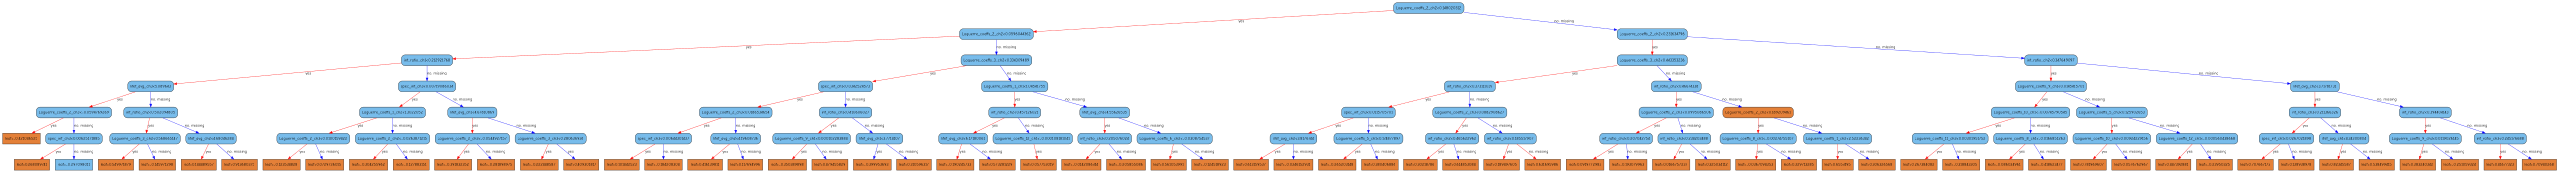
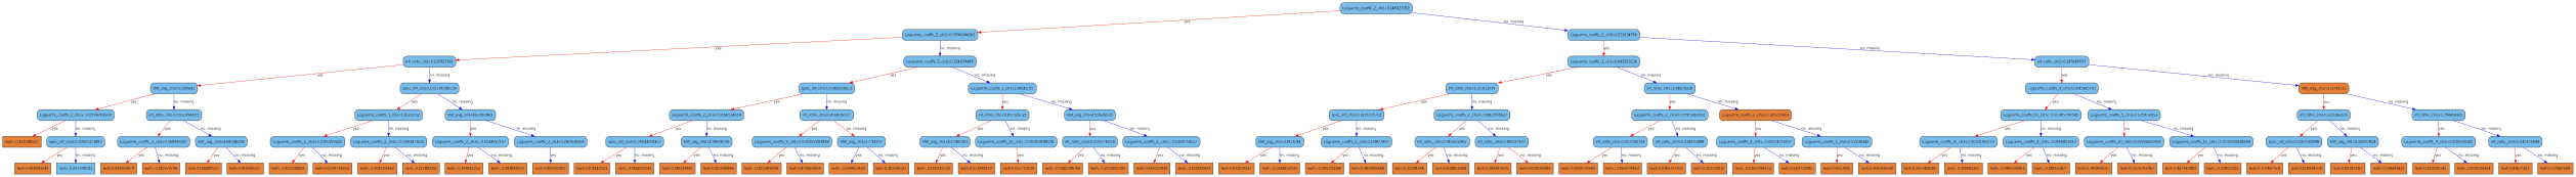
  digraph {
    fontname="Comic Neue"
    rankdir=TB
    node [fillcolor="#78bceb" fontname="Comic Neue" shape=box style="filled, rounded"]
    edge [color="#FF0000" fontname="Comic Neue"]
    n1 [height=0.5 label="Laguerre_coeffs_2_ch2<0.148020312" width=3.1076]
    n2 [height=0.5 label="Laguerre_coeffs_2_ch2<0.0596044362" width=3.2014]
    n3 [height=0.5 label="Laguerre_coeffs_2_ch2<0.231634796" width=3.1076]
    n4 [height=0.5 label="int_ratio_ch1<0.212921768" width=2.3264]
    n5 [height=0.5 label="Laguerre_coeffs_3_ch2<0.334309489" width=3.1076]
    n6 [height=0.5 label="Laguerre_coeffs_3_ch2<0.443353236" width=3.1076]
    n7 [height=0.5 label="int_ratio_ch2<0.347649097" width=2.3264]
    n8 [height=0.5 label="lifet_avg_ch3<5.089643" width=2.0764]
    n9 [height=0.5 label="spec_int_ch3<0.00719086034" width=2.5035]
    n10 [height=0.5 label="spec_int_ch1<0.0342524573" width=2.4097]
    n11 [height=0.5 label="Laguerre_coeffs_1_ch1<1.04541755" width=3.0139]
    n12 [height=0.5 label="int_ratio_ch2<0.373111039" width=2.3264]
    n13 [height=0.5 label="int_ratio_ch2<0.46674338" width=2.2326]
    n14 [height=0.5 label="Laguerre_coeffs_9_ch1<0.0145415701" width=3.2014]
-   n15 [height=0.5 label="lifet_avg_ch2<3.71781731" width=2.2639]
+   n15 [fillcolor="#e48038" height=0.5 label="lifet_avg_ch2<3.71781731" width=2.2639]
    n16 [height=0.5 label="Laguerre_coeffs_2_ch3<-0.0594769269" width=3.2639]
    n17 [height=0.5 label="int_ratio_ch2<0.502094805" width=2.3264]
    n18 [height=0.5 label="Laguerre_coeffs_1_ch2<1.3022052" width=2.9201]
    n19 [height=0.5 label="lifet_avg_ch1<4.67810869" width=2.2639]
    n20 [height=0.5 label="Laguerre_coeffs_2_ch3<0.0186534654" width=3.2014]
    n21 [height=0.5 label="int_ratio_ch1<0.410606027" width=2.3264]
    n22 [height=0.5 label="int_ratio_ch2<0.457126021" width=2.3264]
    n23 [height=0.5 label="lifet_avg_ch1<4.55626535" width=2.2639]
    n24 [height=0.5 label="spec_int_ch3<0.0115705701" width=2.4097]
    n25 [height=0.5 label="Laguerre_coeffs_2_ch3<0.0882908627" width=3.2014]
    n26 [height=0.5 label="Laguerre_coeffs_2_ch3<0.0995086506" width=3.2014]
    n27 [fillcolor="#e48038" height=0.5 label="Laguerre_coeffs_2_ch2<0.189209461" width=3.1076]
    n28 [height=0.5 label="Laguerre_coeffs_10_ch1<-0.00745790545" width=3.4514]
    n29 [height=0.5 label="Laguerre_coeffs_5_ch3<0.125902653" width=3.1076]
    n30 [height=0.5 label="int_ratio_ch3<0.211366326" width=2.3264]
    n31 [height=0.5 label="int_ratio_ch2<0.394404143" width=2.3264]
    n32 [fillcolor="#e48038" height=0.5 label="leaf=-0.421046525" style=filled width=1.6701]
    n33 [height=0.5 label="spec_int_ch3<0.00625171885" width=2.5035]
    n34 [height=0.5 label="Laguerre_coeffs_3_ch2<0.568665147" width=3.1076]
    n35 [height=0.5 label="lifet_avg_ch2<4.68046284" width=2.2639]
    n36 [height=0.5 label="Laguerre_coeffs_2_ch3<0.0100159422" width=3.2014]
    n37 [height=0.5 label="Laguerre_coeffs_2_ch2<-0.0263871215" width=3.2639]
    n38 [height=0.5 label="Laguerre_coeffs_2_ch3<-0.0544927157" width=3.2639]
    n39 [height=0.5 label="Laguerre_coeffs_3_ch3<0.280636936" width=3.1076]
    n40 [height=0.5 label="spec_int_ch3<0.00644301437" width=2.5035]
    n41 [height=0.5 label="lifet_avg_ch2<4.19608736" width=2.2639]
    n42 [height=0.5 label="Laguerre_coeffs_9_ch1<0.000102283884" width=3.3889]
    n43 [height=0.5 label="lifet_avg_ch1<3.7714107" width=2.1701]
    n44 [height=0.5 label="lifet_avg_ch3<6.17180061" width=2.2639]
    n45 [height=0.5 label="Laguerre_coeffs_12_ch1<-0.000108181041" width=3.5451]
    n46 [height=0.5 label="int_ratio_ch3<0.205076024" width=2.3264]
    n47 [height=0.5 label="Laguerre_coeffs_6_ch2<-0.0308754537" width=3.2639]
    n48 [fillcolor="#e48038" height=0.5 label="leaf=0.268089741" style=filled width=1.6076]
    n49 [height=0.5 label="leaf=-0.297098011" style=filled width=1.6701]
    n50 [fillcolor="#e48038" height=0.5 label="leaf=0.549971879" style=filled width=1.6076]
    n51 [fillcolor="#e48038" height=0.5 label="leaf=-0.145971298" style=filled width=1.6701]
    n52 [fillcolor="#e48038" height=0.5 label="leaf=0.144489557" style=filled width=1.6076]
    n53 [fillcolor="#e48038" height=0.5 label="leaf=0.913680375" style=filled width=1.6076]
    n54 [fillcolor="#e48038" height=0.5 label="leaf=-0.123534828" style=filled width=1.6701]
    n55 [fillcolor="#e48038" height=0.5 label="leaf=0.0729736015" style=filled width=1.7014]
    n56 [fillcolor="#e48038" height=0.5 label="leaf=-0.304255962" style=filled width=1.6701]
    n57 [fillcolor="#e48038" height=0.5 label="leaf=-0.127883151" style=filled width=1.6701]
    n58 [fillcolor="#e48038" height=0.5 label="leaf=-0.391832352" style=filled width=1.6701]
    n59 [fillcolor="#e48038" height=0.5 label="leaf=-0.281898975" style=filled width=1.6701]
-   n60 [fillcolor="#e48038" height=0.5 label="leaf=-0.222448587" style=filled width=1.6701]
    n61 [fillcolor="#e48038" height=0.5 label="leaf=0.409301817" style=filled width=1.6076]
    n62 [fillcolor="#e48038" height=0.5 label="leaf=0.101442523" style=filled width=1.6076]
    n63 [fillcolor="#e48038" height=0.5 label="leaf=-0.184208304" style=filled width=1.6701]
    n64 [fillcolor="#e48038" height=0.5 label="leaf=0.416139811" style=filled width=1.6076]
    n65 [fillcolor="#e48038" height=0.5 label="leaf=0.117694996" style=filled width=1.6076]
    n66 [fillcolor="#e48038" height=0.5 label="leaf=-0.350389898" style=filled width=1.6701]
    n67 [fillcolor="#e48038" height=0.5 label="leaf=0.479455829" style=filled width=1.6076]
    n68 [fillcolor="#e48038" height=0.5 label="leaf=-0.399953693" style=filled width=1.6701]
    n69 [fillcolor="#e48038" height=0.5 label="leaf=0.310596317" style=filled width=1.6076]
    n70 [fillcolor="#e48038" height=0.5 label="leaf=-0.190245733" style=filled width=1.6701]
    n71 [fillcolor="#e48038" height=0.5 label="leaf=0.573281229" style=filled width=1.6076]
    n72 [fillcolor="#e48038" height=0.5 label="leaf=0.057753019" style=filled width=1.6076]
    n73 [fillcolor="#e48038" height=0.5 label="leaf=-0.0142086744" style=filled width=1.7639]
    n74 [fillcolor="#e48038" height=0.5 label="leaf=-0.205855086" style=filled width=1.6701]
    n75 [fillcolor="#e48038" height=0.5 label="leaf=0.561053991" style=filled width=1.6076]
    n76 [fillcolor="#e48038" height=0.5 label="leaf=-0.124518923" style=filled width=1.6701]
    n77 [height=0.5 label="lifet_avg_ch2<3.8176744" width=2.1701]
    n78 [height=0.5 label="Laguerre_coeffs_5_ch1<0.174877897" width=3.1076]
    n79 [height=0.5 label="int_ratio_ch2<0.465622962" width=2.3264]
    n80 [height=0.5 label="int_ratio_ch3<0.185517907" width=2.3264]
    n81 [height=0.5 label="int_ratio_ch3<0.207042754" width=2.3264]
    n82 [height=0.5 label="int_ratio_ch3<0.234203488" width=2.3264]
    n83 [height=0.5 label="Laguerre_coeffs_8_ch1<-0.00274755107" width=3.3576]
    n84 [height=0.5 label="Laguerre_coeffs_1_ch2<2.52236342" width=3.0139]
    n85 [height=0.5 label="Laguerre_coeffs_11_ch3<0.00301951752" width=3.3889]
    n86 [height=0.5 label="Laguerre_coeffs_8_ch1<-0.0166851263" width=3.2639]
    n87 [height=0.5 label="Laguerre_coeffs_10_ch2<0.00924229156" width=3.3889]
    n88 [height=0.5 label="Laguerre_coeffs_12_ch1<-0.000560438668" width=3.5451]
    n89 [height=0.5 label="spec_int_ch1<0.0267021898" width=2.4097]
    n90 [height=0.5 label="lifet_avg_ch1<4.34300804" width=2.2639]
    n91 [height=0.5 label="Laguerre_coeffs_9_ch3<0.0119026145" width=3.2014]
    n92 [height=0.5 label="int_ratio_ch3<0.245176688" width=2.3264]
    n93 [fillcolor="#e48038" height=0.5 label="leaf=0.613159537" style=filled width=1.6076]
    n94 [fillcolor="#e48038" height=0.5 label="leaf=-0.0346152931" style=filled width=1.7639]
    n95 [fillcolor="#e48038" height=0.5 label="leaf=-0.265203148" style=filled width=1.6701]
    n96 [fillcolor="#e48038" height=0.5 label="leaf=0.380406886" style=filled width=1.6076]
    n97 [fillcolor="#e48038" height=0.5 label="leaf=0.30218786" style=filled width=1.5139]
    n98 [fillcolor="#e48038" height=0.5 label="leaf=0.614853084" style=filled width=1.6076]
    n99 [fillcolor="#e48038" height=0.5 label="leaf=0.189497605" style=filled width=1.6076]
    n100 [fillcolor="#e48038" height=0.5 label="leaf=0.631695986" style=filled width=1.6076]
    n101 [fillcolor="#e48038" height=0.5 label="leaf=0.0919772983" style=filled width=1.7014]
    n102 [fillcolor="#e48038" height=0.5 label="leaf=-0.193079963" style=filled width=1.6701]
    n103 [fillcolor="#e48038" height=0.5 label="leaf=0.0166757237" style=filled width=1.7014]
    n104 [fillcolor="#e48038" height=0.5 label="leaf=0.325034112" style=filled width=1.6076]
    n105 [fillcolor="#e48038" height=0.5 label="leaf=-0.0367094353" style=filled width=1.7639]
    n106 [fillcolor="#e48038" height=0.5 label="leaf=0.329713285" style=filled width=1.6076]
    n107 [fillcolor="#e48038" height=0.5 label="leaf=0.6557495" style=filled width=1.4201]
    n108 [fillcolor="#e48038" height=0.5 label="leaf=0.306326568" style=filled width=1.6076]
    n109 [fillcolor="#e48038" height=0.5 label="leaf=0.267384082" style=filled width=1.6076]
    n110 [fillcolor="#e48038" height=0.5 label="leaf=-0.318843305" style=filled width=1.6701]
    n111 [fillcolor="#e48038" height=0.5 label="leaf=-0.086034961" style=filled width=1.6701]
    n112 [fillcolor="#e48038" height=0.5 label="leaf=-0.418623477" style=filled width=1.6701]
    n113 [fillcolor="#e48038" height=0.5 label="leaf=0.781969607" style=filled width=1.6076]
    n114 [fillcolor="#e48038" height=0.5 label="leaf=0.0576762967" style=filled width=1.7014]
    n115 [fillcolor="#e48038" height=0.5 label="leaf=0.447392881" style=filled width=1.6076]
    n116 [fillcolor="#e48038" height=0.5 label="leaf=-0.23950325" style=filled width=1.5764]
    n117 [fillcolor="#e48038" height=0.5 label="leaf=0.707667172" style=filled width=1.6076]
    n118 [fillcolor="#e48038" height=0.5 label="leaf=0.138938978" style=filled width=1.6076]
    n119 [fillcolor="#e48038" height=0.5 label="leaf=0.82345587" style=filled width=1.5139]
    n120 [fillcolor="#e48038" height=0.5 label="leaf=0.538499415" style=filled width=1.6076]
    n121 [fillcolor="#e48038" height=0.5 label="leaf=0.383240342" style=filled width=1.6076]
    n122 [fillcolor="#e48038" height=0.5 label="leaf=-0.251059324" style=filled width=1.6701]
    n123 [fillcolor="#e48038" height=0.5 label="leaf=0.41677323" style=filled width=1.5139]
    n124 [fillcolor="#e48038" height=0.5 label="leaf=0.70940268" style=filled width=1.5139]
    n1 -> n2 [label=yes]
    n1 -> n3 [color="#0000FF" label="no, missing"]
    n2 -> n4 [label=yes]
    n2 -> n5 [color="#0000FF" label="no, missing"]
    n3 -> n6 [label=yes]
    n3 -> n7 [color="#0000FF" label="no, missing"]
    n4 -> n8 [label=yes]
    n4 -> n9 [color="#0000FF" label="no, missing"]
    n5 -> n10 [label=yes]
    n5 -> n11 [color="#0000FF" label="no, missing"]
    n6 -> n12 [label=yes]
    n6 -> n13 [color="#0000FF" label="no, missing"]
    n7 -> n14 [label=yes]
    n7 -> n15 [color="#0000FF" label="no, missing"]
    n8 -> n16 [label=yes]
    n8 -> n17 [color="#0000FF" label="no, missing"]
    n9 -> n18 [label=yes]
    n9 -> n19 [color="#0000FF" label="no, missing"]
    n10 -> n20 [label=yes]
    n10 -> n21 [color="#0000FF" label="no, missing"]
    n11 -> n22 [label=yes]
    n11 -> n23 [color="#0000FF" label="no, missing"]
    n12 -> n24 [label=yes]
    n12 -> n25 [color="#0000FF" label="no, missing"]
    n13 -> n26 [label=yes]
    n13 -> n27 [color="#0000FF" label="no, missing"]
    n14 -> n28 [label=yes]
    n14 -> n29 [color="#0000FF" label="no, missing"]
    n15 -> n30 [label=yes]
    n15 -> n31 [color="#0000FF" label="no, missing"]
    n16 -> n32 [label=yes]
    n16 -> n33 [color="#0000FF" label="no, missing"]
    n17 -> n34 [label=yes]
    n17 -> n35 [color="#0000FF" label="no, missing"]
    n18 -> n36 [label=yes]
    n18 -> n37 [color="#0000FF" label="no, missing"]
    n19 -> n38 [label=yes]
    n19 -> n39 [color="#0000FF" label="no, missing"]
    n20 -> n40 [label=yes]
    n20 -> n41 [color="#0000FF" label="no, missing"]
    n21 -> n42 [label=yes]
-   n21 -> n43 [color="#0000FF" label="no, missing"]
+   n21 -> n43 [label="no, missing"]
    n22 -> n44 [label=yes]
    n22 -> n45 [color="#0000FF" label="no, missing"]
    n23 -> n46 [label=yes]
    n23 -> n47 [color="#0000FF" label="no, missing"]
    n24 -> n77 [label=yes]
    n24 -> n78 [color="#0000FF" label="no, missing"]
    n25 -> n79 [label=yes]
    n25 -> n80 [color="#0000FF" label="no, missing"]
    n26 -> n81 [label=yes]
    n26 -> n82 [color="#0000FF" label="no, missing"]
    n27 -> n83 [label=yes]
    n27 -> n84 [color="#0000FF" label="no, missing"]
    n28 -> n85 [label=yes]
    n28 -> n86 [color="#0000FF" label="no, missing"]
    n29 -> n87 [label=yes]
    n29 -> n88 [color="#0000FF" label="no, missing"]
    n30 -> n89 [label=yes]
    n30 -> n90 [color="#0000FF" label="no, missing"]
    n31 -> n91 [label=yes]
    n31 -> n92 [color="#0000FF" label="no, missing"]
    n33 -> n48 [label=yes]
    n33 -> n49 [color="#0000FF" label="no, missing"]
    n34 -> n50 [label=yes]
    n34 -> n51 [color="#0000FF" label="no, missing"]
    n35 -> n52 [label=yes]
    n35 -> n53 [color="#0000FF" label="no, missing"]
    n36 -> n54 [label=yes]
    n36 -> n55 [color="#0000FF" label="no, missing"]
    n37 -> n56 [label=yes]
    n37 -> n57 [color="#0000FF" label="no, missing"]
    n38 -> n58 [label=yes]
    n38 -> n59 [color="#0000FF" label="no, missing"]
-   n39 -> n60 [label=yes]
    n39 -> n61 [color="#0000FF" label=yes]
    n40 -> n62 [label=yes]
    n40 -> n63 [color="#0000FF" label="no, missing"]
    n41 -> n64 [label=yes]
    n41 -> n65 [color="#0000FF" label="no, missing"]
    n42 -> n66 [label=yes]
    n42 -> n67 [color="#0000FF" label="no, missing"]
    n43 -> n68 [color="#0000FF" label=yes]
    n43 -> n69 [color="#0000FF" label="no, missing"]
    n44 -> n70 [label=yes]
    n44 -> n71 [color="#0000FF" label="no, missing"]
    n45 -> n72 [label=yes]
    n46 -> n73 [label=yes]
    n46 -> n74 [color="#0000FF" label="no, missing"]
    n47 -> n75 [label=yes]
    n47 -> n76 [color="#0000FF" label="no, missing"]
    n77 -> n93 [label=yes]
    n77 -> n94 [color="#0000FF" label="no, missing"]
    n78 -> n95 [label=yes]
    n78 -> n96 [color="#0000FF" label="no, missing"]
    n79 -> n97 [label=yes]
    n79 -> n98 [color="#0000FF" label="no, missing"]
    n80 -> n99 [label=yes]
    n80 -> n100 [label="no, missing"]
    n81 -> n101 [label=yes]
    n81 -> n102 [color="#0000FF" label="no, missing"]
    n82 -> n103 [label=yes]
    n82 -> n104 [color="#0000FF" label="no, missing"]
    n83 -> n105 [label=yes]
    n83 -> n106 [color="#0000FF" label="no, missing"]
    n84 -> n107 [label=yes]
    n84 -> n108 [color="#0000FF" label="no, missing"]
    n85 -> n109 [label=yes]
    n85 -> n110 [color="#0000FF" label="no, missing"]
    n86 -> n111 [label=yes]
    n86 -> n112 [color="#0000FF" label="no, missing"]
    n87 -> n113 [label=yes]
    n87 -> n114 [color="#0000FF" label="no, missing"]
    n88 -> n115 [label=yes]
    n88 -> n116 [color="#0000FF" label="no, missing"]
    n89 -> n117 [label=yes]
    n89 -> n118 [color="#0000FF" label="no, missing"]
    n90 -> n119 [label=yes]
    n90 -> n120 [color="#0000FF" label="no, missing"]
    n91 -> n121 [label=yes]
    n91 -> n122 [color="#0000FF" label="no, missing"]
    n92 -> n123 [label=yes]
    n92 -> n124 [color="#0000FF" label="no, missing"]
  }
